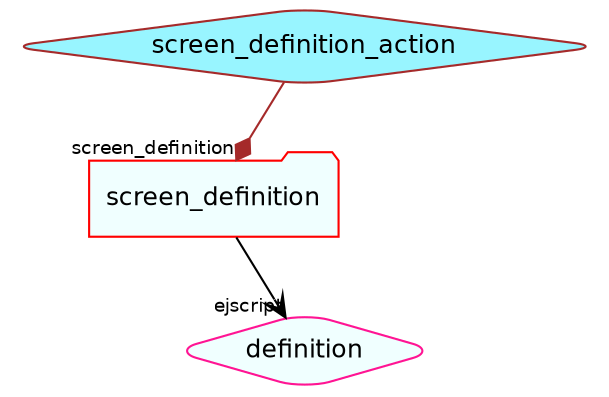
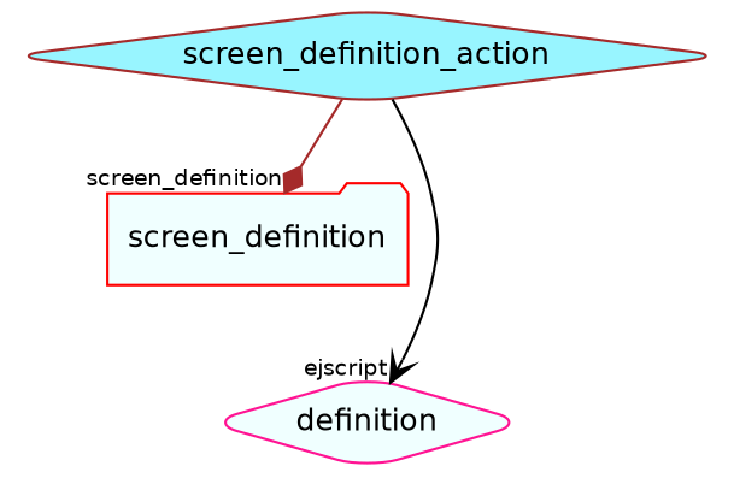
  digraph {
    node [fillcolor=azure1 fontname=Helvetica fontsize=12 shape=diamond style="rounded, filled"]
    edge [fontname=Helvetica fontsize=9]
    screen_definition_action [color=brown fillcolor=cadetblue1]
    screen_definition [color=red shape=folder]
    n3 [color=deeppink label=definition]
    screen_definition_action -> screen_definition [arrowhead=diamond color=brown headlabel=screen_definition]
-   screen_definition -> n3 [arrowhead=vee color=black headlabel=ejscript]
+   screen_definition_action -> n3 [arrowhead=vee color=black headlabel=ejscript]
  }
